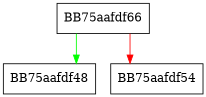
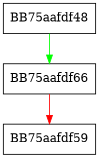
  digraph {
    splines=ortho
    node [shape=box]
    BB75aafdf48
    BB75aafdf66
-   BB75aafdf59 [label=BB75aafdf54]
-   BB75aafdf66 -> BB75aafdf48 [color=green]
+   BB75aafdf59
+   BB75aafdf48 -> BB75aafdf66 [color=green]
    BB75aafdf66 -> BB75aafdf59 [color=red]
  }
